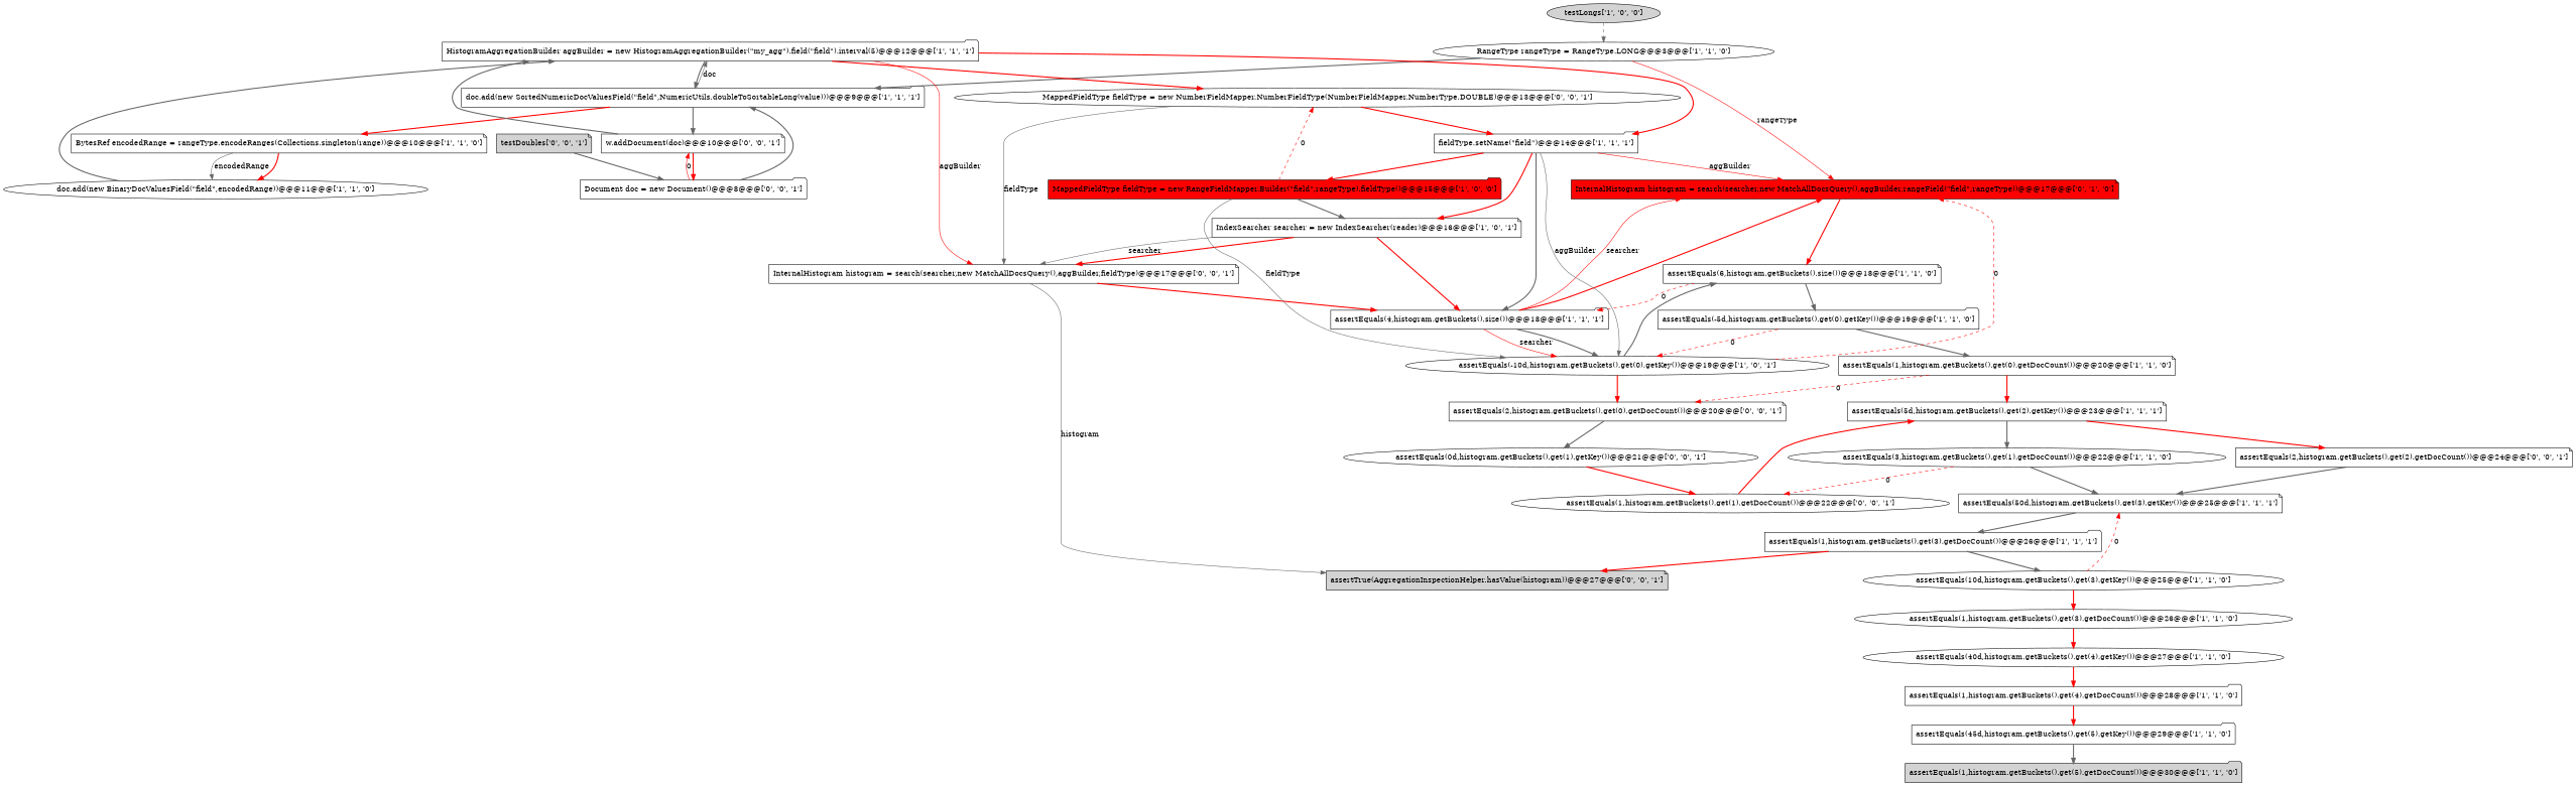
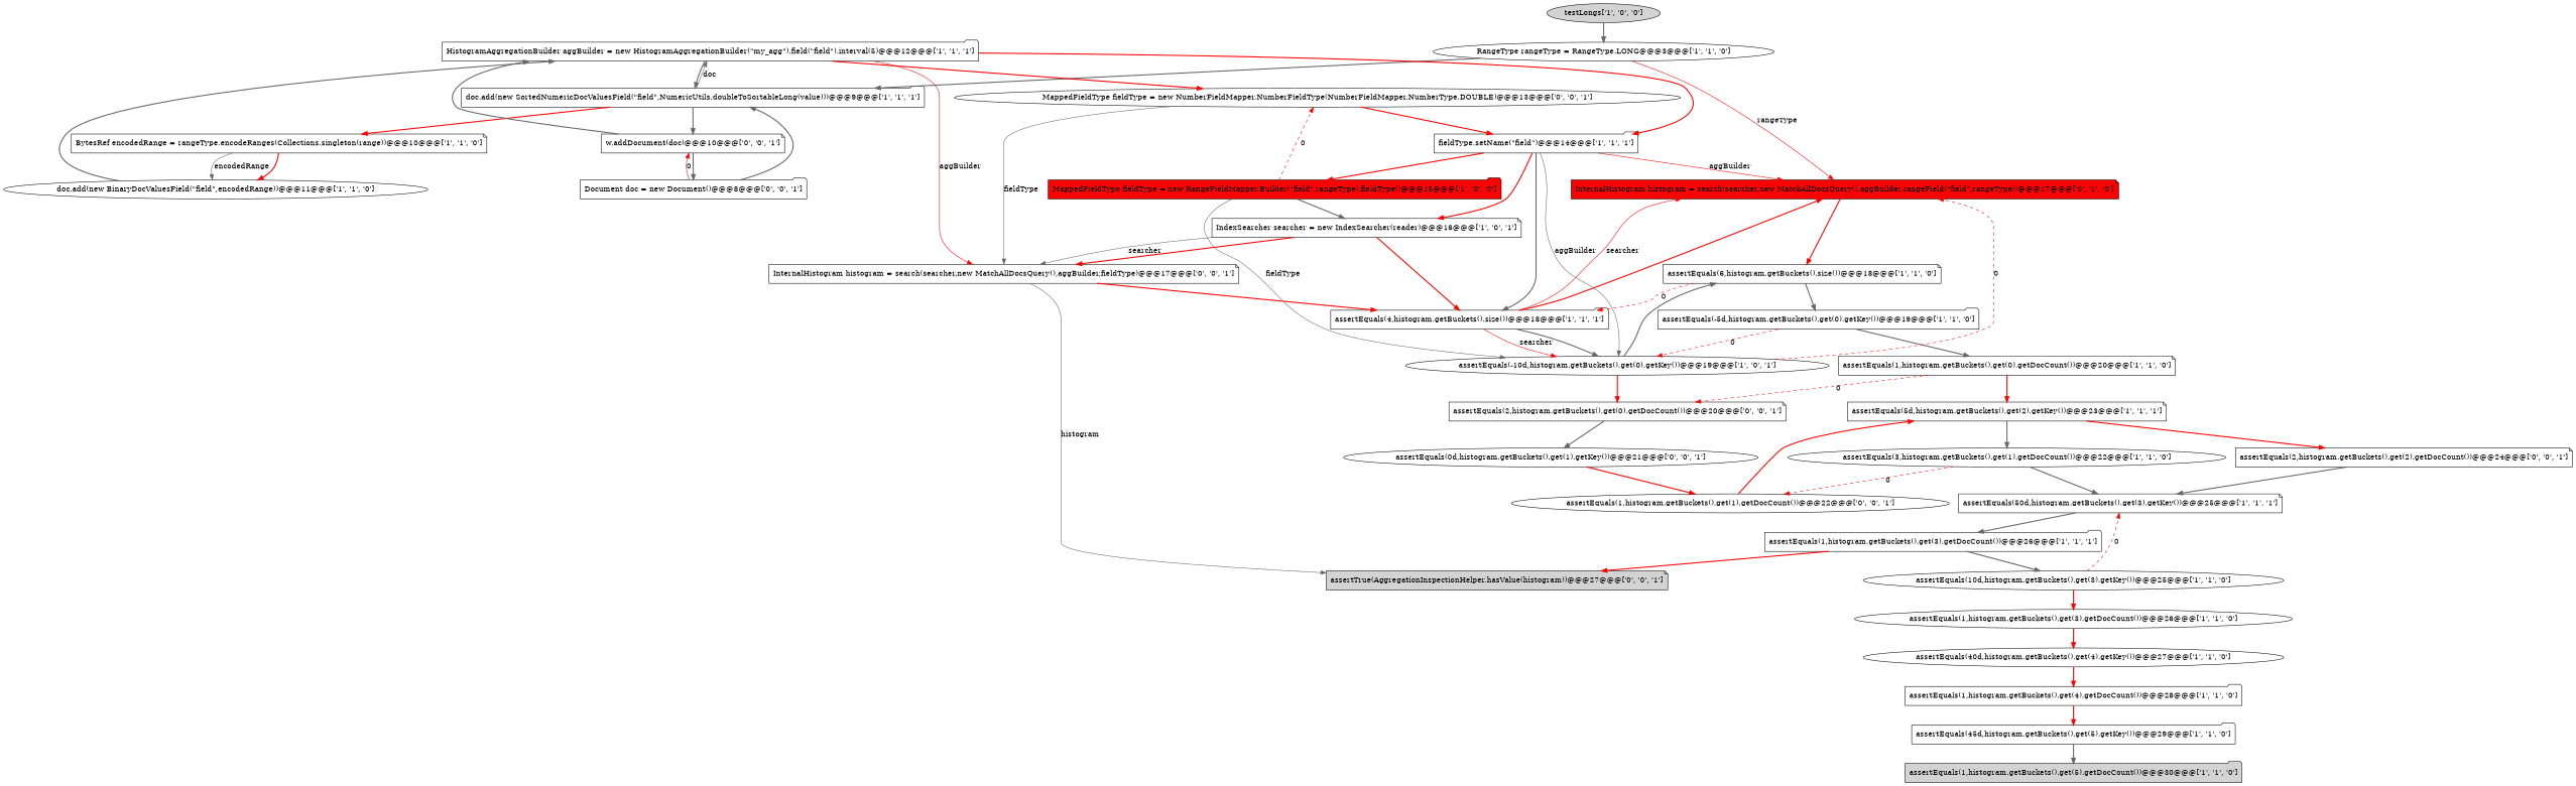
  digraph {
    node [fillcolor=white shape=note style=filled]
    edge [color=red style=bold]
    n1 [fillcolor=red label="InternalHistogram histogram = search(searcher,new MatchAllDocsQuery(),aggBuilder,rangeField(\"field\",rangeType))@@@17@@@['0', '1', '0']"]
    n2 [label="assertEquals(6,histogram.getBuckets().size())@@@18@@@['1', '1', '0']"]
    n3 [label="assertEquals(-5d,histogram.getBuckets().get(0).getKey())@@@19@@@['1', '1', '0']" shape=folder]
    n4 [label="assertEquals(4,histogram.getBuckets().size())@@@18@@@['1', '1', '1']" shape=folder]
    n5 [label="assertEquals(45d,histogram.getBuckets().get(5).getKey())@@@29@@@['1', '1', '0']" shape=folder]
    n6 [fillcolor=lightgray label="assertEquals(1,histogram.getBuckets().get(5).getDocCount())@@@30@@@['1', '1', '0']" shape=folder]
    n7 [label="assertEquals(1,histogram.getBuckets().get(1).getDocCount())@@@22@@@['0', '0', '1']" shape=ellipse]
    n8 [label="assertEquals(5d,histogram.getBuckets().get(2).getKey())@@@23@@@['1', '1', '1']"]
    n9 [label="assertEquals(3,histogram.getBuckets().get(1).getDocCount())@@@22@@@['1', '1', '0']" shape=ellipse]
    n10 [label="assertEquals(2,histogram.getBuckets().get(2).getDocCount())@@@24@@@['0', '0', '1']"]
    n11 [label="assertEquals(10d,histogram.getBuckets().get(3).getKey())@@@25@@@['1', '1', '0']" shape=ellipse]
    n12 [label="assertEquals(50d,histogram.getBuckets().get(3).getKey())@@@25@@@['1', '1', '1']"]
    n13 [label="assertEquals(1,histogram.getBuckets().get(3).getDocCount())@@@26@@@['1', '1', '0']" shape=ellipse]
    n14 [label="assertEquals(1,histogram.getBuckets().get(3).getDocCount())@@@26@@@['1', '1', '1']" shape=folder]
    n15 [label="assertEquals(40d,histogram.getBuckets().get(4).getKey())@@@27@@@['1', '1', '0']" shape=ellipse]
    n16 [fillcolor=lightgray label="assertTrue(AggregationInspectionHelper.hasValue(histogram))@@@27@@@['0', '0', '1']"]
    n17 [label="assertEquals(1,histogram.getBuckets().get(0).getDocCount())@@@20@@@['1', '1', '0']"]
    n18 [label="assertEquals(-10d,histogram.getBuckets().get(0).getKey())@@@19@@@['1', '0', '1']" shape=ellipse]
    n19 [label="assertEquals(2,histogram.getBuckets().get(0).getDocCount())@@@20@@@['0', '0', '1']"]
    n20 [label="assertEquals(1,histogram.getBuckets().get(4).getDocCount())@@@28@@@['1', '1', '0']" shape=folder]
    n21 [label="IndexSearcher searcher = new IndexSearcher(reader)@@@16@@@['1', '0', '1']"]
    n22 [label="InternalHistogram histogram = search(searcher,new MatchAllDocsQuery(),aggBuilder,fieldType)@@@17@@@['0', '0', '1']"]
    n23 [label="RangeType rangeType = RangeType.LONG@@@3@@@['1', '1', '0']" shape=ellipse]
    n24 [label="doc.add(new SortedNumericDocValuesField(\"field\",NumericUtils.doubleToSortableLong(value)))@@@9@@@['1', '1', '1']" shape=folder]
    n25 [label="BytesRef encodedRange = rangeType.encodeRanges(Collections.singleton(range))@@@10@@@['1', '1', '0']"]
    n26 [label="w.addDocument(doc)@@@10@@@['0', '0', '1']"]
    n27 [label="HistogramAggregationBuilder aggBuilder = new HistogramAggregationBuilder(\"my_agg\").field(\"field\").interval(5)@@@12@@@['1', '1', '1']" shape=folder]
    n28 [label="doc.add(new BinaryDocValuesField(\"field\",encodedRange))@@@11@@@['1', '1', '0']" shape=ellipse]
    n29 [label="Document doc = new Document()@@@8@@@['0', '0', '1']" shape=folder]
    n30 [label="MappedFieldType fieldType = new NumberFieldMapper.NumberFieldType(NumberFieldMapper.NumberType.DOUBLE)@@@13@@@['0', '0', '1']" shape=ellipse]
    n31 [label="fieldType.setName(\"field\")@@@14@@@['1', '1', '1']" shape=folder]
    n32 [label="assertEquals(0d,histogram.getBuckets().get(1).getKey())@@@21@@@['0', '0', '1']" shape=ellipse]
    n33 [fillcolor=red label="MappedFieldType fieldType = new RangeFieldMapper.Builder(\"field\",rangeType).fieldType()@@@15@@@['1', '0', '0']" shape=folder]
-   n34 [fillcolor=lightgray label="testDoubles['0', '0', '1']"]
    n35 [fillcolor=lightgray label="testLongs['1', '0', '0']" shape=ellipse]
    n1 -> n2
    n2 -> n3 [color=gray40]
    n2 -> n4 [label=0 style=dashed]
    n3 -> n17 [color=gray40]
    n3 -> n18 [label=0 style=dashed]
    n4 -> n1 [label=searcher style=solid]
    n4 -> n1
    n4 -> n18 [label=searcher style=solid]
    n4 -> n18 [color=gray40]
    n5 -> n6 [color=gray40]
    n7 -> n8
    n8 -> n9 [color=gray40]
    n8 -> n10
    n9 -> n7 [label=0 style=dashed]
    n9 -> n12 [color=gray40]
    n10 -> n12 [color=gray40]
    n11 -> n12 [label=0 style=dashed]
    n11 -> n13
    n12 -> n14 [color=gray40]
    n13 -> n15
    n14 -> n11 [color=gray40]
    n14 -> n16
    n15 -> n20
    n17 -> n8
    n17 -> n19 [label=0 style=dashed]
    n18 -> n1 [label=0 style=dashed]
    n18 -> n2 [color=gray40]
    n18 -> n19
    n19 -> n32 [color=gray40]
    n20 -> n5
    n21 -> n4
    n21 -> n22
    n21 -> n22 [color=gray40 label=searcher style=solid]
    n22 -> n4
    n22 -> n16 [color=gray40 label=histogram style=solid]
    n23 -> n1 [label=rangeType style=solid]
    n23 -> n24 [color=gray40]
    n24 -> n25
    n24 -> n26 [color=gray40]
    n24 -> n27 [color=gray40 label=doc style=solid]
    n25 -> n28
    n25 -> n28 [color=gray40 label=encodedRange style=solid]
    n26 -> n27 [color=gray40]
-   n26 -> n29
+   n26 -> n29 [color=gray40]
    n27 -> n22 [label=aggBuilder style=solid]
    n27 -> n24 [color=gray40]
    n27 -> n30
    n27 -> n31
    n28 -> n27 [color=gray40]
    n29 -> n24 [color=gray40]
    n29 -> n26 [label=0 style=solid]
    n30 -> n22 [color=gray40 label=fieldType style=solid]
    n30 -> n31
    n31 -> n1 [label=aggBuilder style=solid]
    n31 -> n4 [color=gray40]
    n31 -> n18 [color=gray40 label=aggBuilder style=solid]
    n31 -> n21
    n31 -> n33
    n32 -> n7
    n33 -> n18 [color=gray40 label=fieldType style=solid]
    n33 -> n21 [color=gray40]
    n33 -> n30 [label=0 style=dashed]
-   n34 -> n29 [color=gray40]
-   n35 -> n23 [color=gray40 style=dashed]
+   n35 -> n23 [color=gray40]
  }
